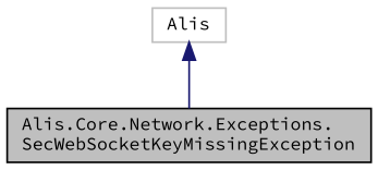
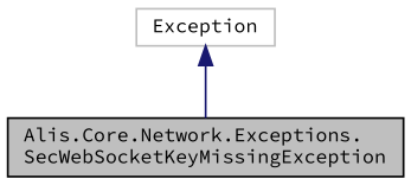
  digraph {
    fontname="Source Code Pro"
    node [fontname="Source Code Pro" fontsize=10 shape=record style=filled]
    n1 [color=black fillcolor=grey75 fontcolor=black height=0.2 label="Alis.Core.Network.Exceptions.\lSecWebSocketKeyMissingException" width=0.4]
-   n2 [color=grey75 fillcolor=white height=0.2 label=Alis width=0.4]
+   n2 [color=grey75 fillcolor=white height=0.2 label=Exception width=0.4]
    n2 -> n1 [color=midnightblue dir=back fontname="Source Code Pro" fontsize=10 labelfontname=Helvetica labelfontsize=10 style=solid]
  }
